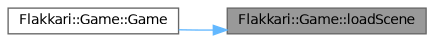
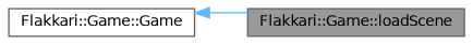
  digraph {
    rankdir=RL
    node [fontname=Helvetica fontsize=10 shape=box style=filled]
    n1 [color=gray40 fillcolor=grey60 fontcolor=black height=0.2 label="Flakkari::Game::loadScene" width=0.4]
    n2 [color=grey40 fillcolor=white height=0.2 label="Flakkari::Game::Game" width=0.4]
-   n1 -> n2 [color=steelblue1 dir=back fontname=Helvetica fontsize=10 labelfontname=Helvetica labelfontsize=10 style=solid]
+   n2 -> n1 [color=steelblue1 dir=back fontname=Helvetica fontsize=10 labelfontname=Helvetica labelfontsize=10 style=solid]
  }
